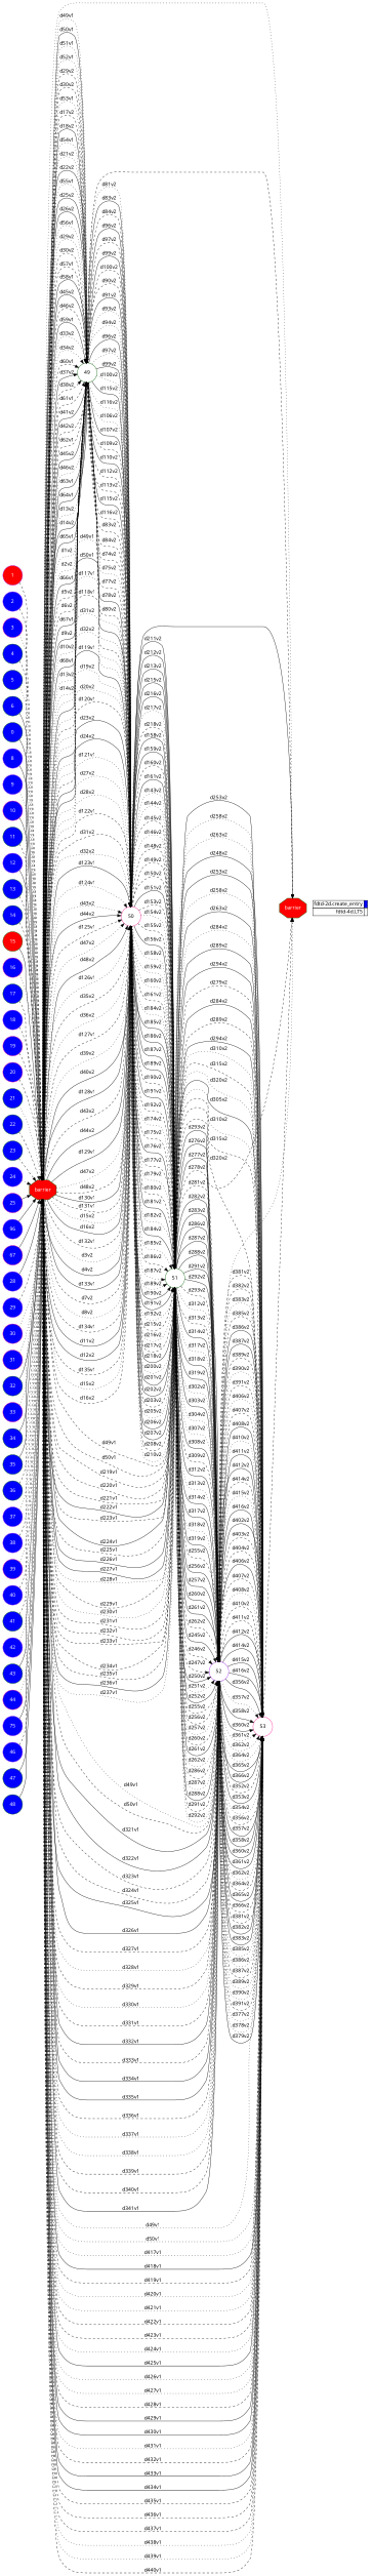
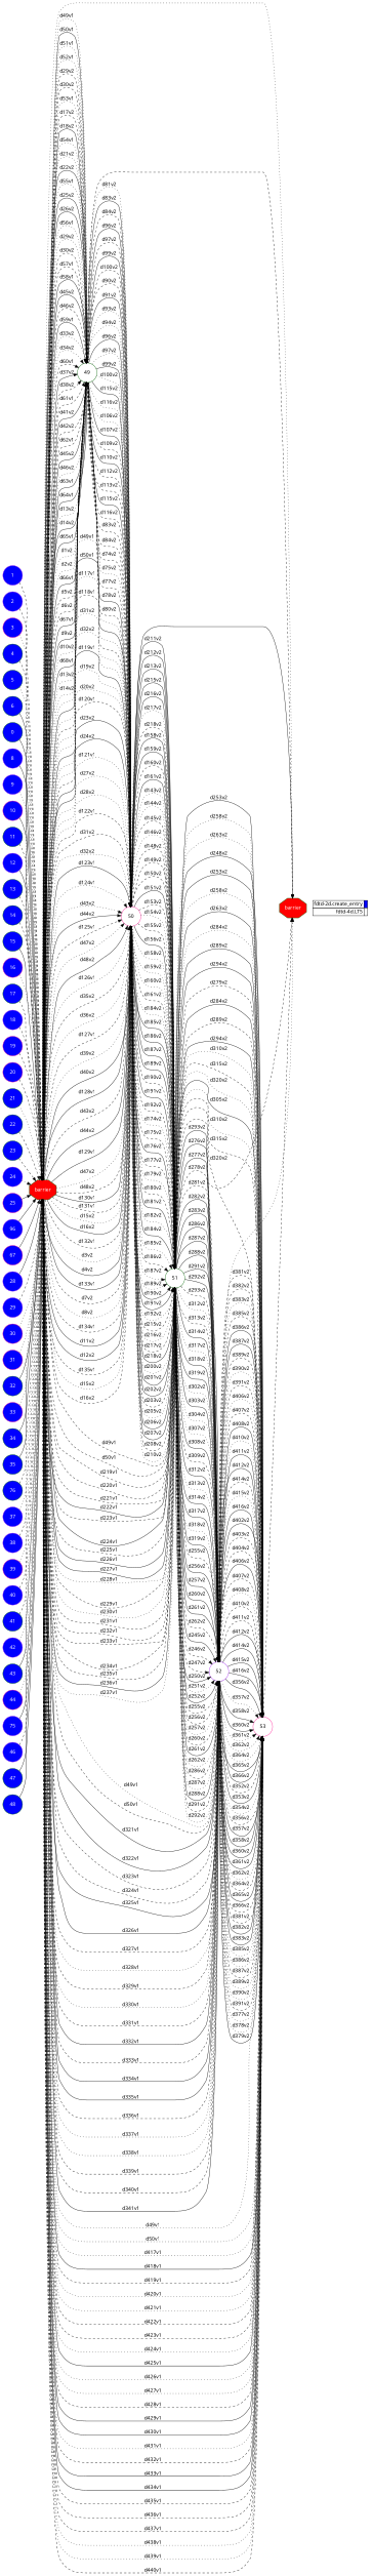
  digraph {
    fontname="Noto Sans"
    labeljust=l
    rankdir=LR
    node [color=darkgreen fillcolor="#0000ff" fontcolor="#ffffff" fontname="Noto Sans" shape=circle style=filled]
    edge [fontname="Noto Sans" style=solid]
-   1 [color=purple fillcolor="#ff0000" height=0.75]
+   1 [color=purple height=0.75]
    n2 [fillcolor="#ff0000" fontcolor="#FFFFFF" height=0.75 label=barrier shape=octagon]
    2 [color=purple height=0.75]
    3 [color=deeppink height=0.75]
    4 [height=0.75]
    5 [height=0.75]
    6 [height=0.75]
    n8 [height=0.75 label=0]
    8 [color=purple height=0.75]
    9 [color=purple height=0.75]
    10 [color=deeppink height=0.75]
    11 [height=0.75]
    12 [color=purple height=0.75]
    13 [height=0.75]
    14 [height=0.75]
-   15 [fillcolor="#ff0000" height=0.75]
+   15 [height=0.75]
    16 [color=deeppink height=0.75]
    17 [height=0.75]
    18 [color=purple height=0.75]
    19 [color=deeppink height=0.75]
    20 [color=deeppink height=0.75]
    21 [height=0.75]
    22 [height=0.75]
    23 [height=0.75]
    24 [color=purple height=0.75]
    25 [color=deeppink height=0.75]
    n27 [color=purple height=0.75 label=96]
    n28 [color=deeppink height=0.75 label=67]
    28 [color=purple height=0.75]
    29 [color=purple height=0.75]
    30 [color=deeppink height=0.75]
    31 [color=deeppink height=0.75]
    32 [height=0.75]
    33 [color=deeppink height=0.75]
    34 [height=0.75]
    35 [height=0.75]
-   36 [height=0.75]
+   36 [height=0.75 label=76]
    37 [color=purple height=0.75]
    38 [color=purple height=0.75]
    39 [color=deeppink height=0.75]
    40 [color=purple height=0.75]
    41 [height=0.75]
    42 [color=purple height=0.75]
    43 [height=0.75]
    44 [color=deeppink height=0.75]
    n46 [color=purple height=0.75 label=75]
    46 [color=purple height=0.75]
    47 [height=0.75]
    48 [height=0.75]
    49 [fillcolor="#ffffff" fontcolor="#000000" height=0.75]
    50 [color=deeppink fillcolor="#ffffff" fontcolor="#000000" height=0.75]
    51 [fillcolor="#ffffff" fontcolor="#000000" height=0.75]
    52 [color=purple fillcolor="#ffffff" fontcolor="#000000" height=0.75]
    53 [color=deeppink fillcolor="#ffffff" fontcolor="#000000" height=0.75]
    n55 [fillcolor="#ff0000" fontcolor="#FFFFFF" height=0.75 label=barrier shape=octagon]
    n56 [height=0.75 label=<       <table border="0" cellpadding="2" cellspacing="0" cellborder="1"> <tr> <td align="right">fdtd-2d.create_entry</td> <td bgcolor="#0000ff">&nbsp;</td> </tr> <tr> <td align="right">fdtd-4d.LT5</td> <td bgcolor="#ffffff">&nbsp;</td> </tr>       </table>     > shape=plaintext color="" fillcolor="" fontcolor="" style=""]
    subgraph sub_1 {
      ranksep=0.20
      1
      n2
      2
      3
      4
      5
      6
      n8
      8
      9
      10
      11
      12
      13
      14
      15
      16
      17
      18
      19
      20
      21
      22
      23
      24
      25
      n27
      n28
      28
      29
      30
      31
      32
      33
      34
      35
      36
      37
      38
      39
      40
      41
      42
      43
      44
      n46
      46
      47
      48
      49
      50
      51
      52
      53
      n55
    }
    subgraph sub_2 {
      label=Legend
      rank=sink
      ranksep=0.20
      n56
    }
    1 -> n2 [style=dashed]
    n2 -> 49 [label=d49v1 style=dotted]
    n2 -> 49 [label=d50v1]
    n2 -> 49 [label=d51v1 style=dotted]
    n2 -> 49 [label=d52v1 style=dotted]
    n2 -> 49 [label=d29v2 style=dashed]
    n2 -> 49 [label=d30v2 style=dashed]
    n2 -> 49 [label=d53v1 style=dotted]
    n2 -> 49 [label=d17v2 style=dashed]
    n2 -> 49 [label=d18v2]
    n2 -> 49 [label=d54v1 style=dotted]
    n2 -> 49 [label=d21v2 style=dotted]
    n2 -> 49 [label=d22v2]
    n2 -> 49 [label=d55v1 style=dotted]
    n2 -> 49 [label=d25v2]
    n2 -> 49 [label=d26v2]
    n2 -> 49 [label=d56v1 style=dotted]
    n2 -> 49 [label=d29v2 style=dotted]
    n2 -> 49 [label=d30v2 style=dashed]
    n2 -> 49 [label=d57v1 style=dashed]
    n2 -> 49 [label=d58v1]
    n2 -> 49 [label=d45v2]
    n2 -> 49 [label=d46v2 style=dashed]
    n2 -> 49 [label=d59v1]
    n2 -> 49 [label=d33v2 style=dotted]
    n2 -> 49 [label=d34v2 style=dotted]
    n2 -> 49 [label=d60v1 style=dashed]
    n2 -> 49 [label=d37v2]
    n2 -> 49 [label=d38v2 style=dashed]
    n2 -> 49 [label=d61v1 style=dashed]
    n2 -> 49 [label=d41v2]
    n2 -> 49 [label=d42v2 style=dashed]
    n2 -> 49 [label=d62v1 style=dashed]
    n2 -> 49 [label=d45v2]
    n2 -> 49 [label=d46v2 style=dotted]
    n2 -> 49 [label=d63v1]
    n2 -> 49 [label=d64v1]
    n2 -> 49 [label=d13v2 style=dotted]
    n2 -> 49 [label=d14v2]
    n2 -> 49 [label=d65v1]
    n2 -> 49 [label=d1v2 style=dotted]
    n2 -> 49 [label=d2v2 style=dotted]
    n2 -> 49 [label=d66v1]
    n2 -> 49 [label=d5v2 style=dashed]
    n2 -> 49 [label=d6v2 style=dashed]
    n2 -> 49 [label=d67v1]
    n2 -> 49 [label=d9v2]
    n2 -> 49 [label=d10v2 style=dotted]
    n2 -> 49 [label=d68v1]
    n2 -> 49 [label=d13v2 style=dotted]
    n2 -> 49 [label=d14v2 style=dotted]
    n2 -> 50 [label=d49v1 style=dotted]
    n2 -> 50 [label=d50v1]
    n2 -> 50 [label=d117v1 style=dotted]
    n2 -> 50 [label=d118v1 style=dashed]
    n2 -> 50 [label=d31v2 style=dotted]
    n2 -> 50 [label=d32v2 style=dotted]
    n2 -> 50 [label=d119v1]
    n2 -> 50 [label=d19v2 style=dotted]
    n2 -> 50 [label=d20v2 style=dotted]
    n2 -> 50 [label=d120v1 style=dashed]
    n2 -> 50 [label=d23v2]
    n2 -> 50 [label=d24v2]
    n2 -> 50 [label=d121v1 style=dotted]
    n2 -> 50 [label=d27v2 style=dotted]
    n2 -> 50 [label=d28v2 style=dotted]
    n2 -> 50 [label=d122v1 style=dashed]
    n2 -> 50 [label=d31v2 style=dashed]
    n2 -> 50 [label=d32v2 style=dotted]
    n2 -> 50 [label=d123v1]
    n2 -> 50 [label=d124v1 style=dotted]
    n2 -> 50 [label=d43v2 style=dotted]
    n2 -> 50 [label=d44v2]
    n2 -> 50 [label=d125v1 style=dashed]
    n2 -> 50 [label=d47v2 style=dotted]
    n2 -> 50 [label=d48v2]
    n2 -> 50 [label=d126v1 style=dotted]
    n2 -> 50 [label=d35v2 style=dashed]
    n2 -> 50 [label=d36v2 style=dotted]
    n2 -> 50 [label=d127v1 style=dashed]
    n2 -> 50 [label=d39v2 style=dotted]
    n2 -> 50 [label=d40v2]
    n2 -> 50 [label=d128v1]
    n2 -> 50 [label=d43v2 style=dashed]
    n2 -> 50 [label=d44v2]
    n2 -> 50 [label=d129v1]
    n2 -> 50 [label=d47v2 style=dotted]
    n2 -> 50 [label=d48v2 style=dashed]
    n2 -> 50 [label=d130v1]
    n2 -> 50 [label=d131v1 style=dashed]
    n2 -> 50 [label=d15v2 style=dotted]
    n2 -> 50 [label=d16v2]
    n2 -> 50 [label=d132v1 style=dashed]
    n2 -> 50 [label=d3v2 style=dotted]
    n2 -> 50 [label=d4v2]
    n2 -> 50 [label=d133v1]
    n2 -> 50 [label=d7v2 style=dashed]
    n2 -> 50 [label=d8v2 style=dotted]
    n2 -> 50 [label=d134v1 style=dashed]
    n2 -> 50 [label=d11v2]
    n2 -> 50 [label=d12v2]
    n2 -> 50 [label=d135v1 style=dashed]
    n2 -> 50 [label=d15v2 style=dotted]
    n2 -> 50 [label=d16v2 style=dashed]
    n2 -> 51 [label=d49v1 style=dashed]
    n2 -> 51 [label=d50v1 style=dashed]
    n2 -> 51 [label=d219v1 style=dashed]
    n2 -> 51 [label=d220v1 style=dashed]
    n2 -> 51 [label=d221v1 style=dashed]
    n2 -> 51 [label=d222v1]
    n2 -> 51 [label=d223v1 style=dashed]
    n2 -> 51 [label=d224v1]
    n2 -> 51 [label=d225v1 style=dashed]
    n2 -> 51 [label=d226v1]
    n2 -> 51 [label=d227v1]
    n2 -> 51 [label=d228v1 style=dotted]
    n2 -> 51 [label=d229v1 style=dashed]
    n2 -> 51 [label=d230v1 style=dotted]
    n2 -> 51 [label=d231v1 style=dashed]
    n2 -> 51 [label=d232v1 style=dashed]
    n2 -> 51 [label=d233v1 style=dashed]
    n2 -> 51 [label=d234v1 style=dashed]
    n2 -> 51 [label=d235v1 style=dashed]
    n2 -> 51 [label=d236v1]
    n2 -> 51 [label=d237v1 style=dotted]
    n2 -> 52 [label=d49v1 style=dotted]
    n2 -> 52 [label=d50v1 style=dashed]
    n2 -> 52 [label=d321v1]
    n2 -> 52 [label=d322v1]
    n2 -> 52 [label=d323v1 style=dashed]
    n2 -> 52 [label=d324v1 style=dashed]
    n2 -> 52 [label=d325v1]
    n2 -> 52 [label=d326v1]
    n2 -> 52 [label=d327v1 style=dashed]
    n2 -> 52 [label=d328v1 style=dotted]
    n2 -> 52 [label=d329v1 style=dashed]
    n2 -> 52 [label=d330v1 style=dotted]
    n2 -> 52 [label=d331v1 style=dashed]
    n2 -> 52 [label=d332v1]
    n2 -> 52 [label=d333v1 style=dashed]
    n2 -> 52 [label=d334v1]
    n2 -> 52 [label=d335v1]
    n2 -> 52 [label=d336v1 style=dashed]
    n2 -> 52 [label=d337v1 style=dotted]
    n2 -> 52 [label=d338v1 style=dotted]
    n2 -> 52 [label=d339v1 style=dashed]
    n2 -> 52 [label=d340v1 style=dashed]
    n2 -> 52 [label=d341v1]
    n2 -> 53 [label=d49v1 style=dotted]
    n2 -> 53 [label=d50v1 style=dotted]
    n2 -> 53 [label=d417v1 style=dotted]
    n2 -> 53 [label=d418v1]
    n2 -> 53 [label=d419v1 style=dashed]
    n2 -> 53 [label=d420v1 style=dotted]
    n2 -> 53 [label=d421v1 style=dotted]
    n2 -> 53 [label=d422v1 style=dashed]
    n2 -> 53 [label=d423v1 style=dashed]
    n2 -> 53 [label=d424v1 style=dotted]
    n2 -> 53 [label=d425v1]
    n2 -> 53 [label=d426v1 style=dotted]
    n2 -> 53 [label=d427v1 style=dotted]
    n2 -> 53 [label=d428v1 style=dashed]
    n2 -> 53 [label=d429v1]
    n2 -> 53 [label=d430v1]
    n2 -> 53 [label=d431v1 style=dotted]
    n2 -> 53 [label=d432v1 style=dashed]
    n2 -> 53 [label=d433v1]
    n2 -> 53 [label=d434v1]
    n2 -> 53 [label=d435v1 style=dashed]
    n2 -> 53 [label=d436v1 style=dashed]
    n2 -> 53 [label=d437v1 style=dashed]
    n2 -> 53 [label=d438v1 style=dotted]
    n2 -> 53 [label=d439v1 style=dotted]
    n2 -> 53 [label=d440v1 style=dashed]
    n2 -> n55 [style=dotted]
    2 -> n2 [style=dashed]
    3 -> n2 [style=dotted]
    4 -> n2 [style=dashed]
    5 -> n2 [style=dotted]
    6 -> n2
    n8 -> n2
    8 -> n2
    9 -> n2 [style=dotted]
    10 -> n2
    11 -> n2 [style=dashed]
    12 -> n2
    13 -> n2 [style=dashed]
    14 -> n2 [style=dashed]
    15 -> n2
    16 -> n2 [style=dotted]
    17 -> n2 [style=dashed]
    18 -> n2 [style=dashed]
    19 -> n2 [style=dashed]
    20 -> n2 [style=dashed]
    21 -> n2 [style=dotted]
    22 -> n2 [style=dashed]
    23 -> n2 [style=dashed]
    24 -> n2 [style=dotted]
    25 -> n2
    n27 -> n2
    n28 -> n2
    28 -> n2
    29 -> n2 [style=dashed]
    30 -> n2 [style=dotted]
    31 -> n2 [style=dotted]
    32 -> n2
    33 -> n2 [style=dotted]
    34 -> n2
    35 -> n2
    36 -> n2 [style=dashed]
    37 -> n2 [style=dotted]
    38 -> n2 [style=dashed]
    39 -> n2 [style=dotted]
    40 -> n2 [style=dashed]
    41 -> n2 [style=dashed]
    42 -> n2 [style=dotted]
    43 -> n2
    44 -> n2 [style=dotted]
    n46 -> n2
    46 -> n2 [style=dashed]
    47 -> n2
    48 -> n2
    49 -> 50 [label=d83v2 style=dashed]
    49 -> 50 [label=d84v2 style=dashed]
    49 -> 50 [label=d74v2 style=dashed]
    49 -> 50 [label=d75v2 style=dotted]
    49 -> 50 [label=d77v2 style=dashed]
    49 -> 50 [label=d78v2]
    49 -> 50 [label=d80v2 style=dashed]
    49 -> 50 [label=d81v2 style=dotted]
    49 -> 50 [label=d83v2]
    49 -> 50 [label=d84v2 style=dashed]
    49 -> 50 [label=d96v2]
    49 -> 50 [label=d97v2 style=dashed]
    49 -> 50 [label=d99v2]
    49 -> 50 [label=d100v2 style=dashed]
    49 -> 50 [label=d90v2 style=dashed]
    49 -> 50 [label=d91v2]
    49 -> 50 [label=d93v2 style=dotted]
    49 -> 50 [label=d94v2 style=dotted]
    49 -> 50 [label=d96v2]
    49 -> 50 [label=d97v2 style=dotted]
    49 -> 50 [label=d99v2]
    49 -> 50 [label=d100v2 style=dotted]
    49 -> 50 [label=d115v2]
    49 -> 50 [label=d116v2 style=dotted]
    49 -> 50 [label=d106v2 style=dotted]
    49 -> 50 [label=d107v2]
    49 -> 50 [label=d109v2 style=dashed]
    49 -> 50 [label=d110v2]
    49 -> 50 [label=d112v2 style=dashed]
    49 -> 50 [label=d113v2 style=dashed]
    49 -> 50 [label=d115v2]
    49 -> 50 [label=d116v2 style=dashed]
    49 -> n55 [style=dashed]
    50 -> 51 [label=d158v2]
    50 -> 51 [label=d159v2]
    50 -> 51 [label=d160v2 style=dashed]
    50 -> 51 [label=d161v2]
    50 -> 51 [label=d143v2 style=dotted]
    50 -> 51 [label=d144v2 style=dotted]
    50 -> 51 [label=d145v2 style=dashed]
    50 -> 51 [label=d146v2 style=dotted]
    50 -> 51 [label=d148v2 style=dashed]
    50 -> 51 [label=d149v2 style=dashed]
    50 -> 51 [label=d150v2 style=dashed]
    50 -> 51 [label=d151v2]
    50 -> 51 [label=d153v2 style=dashed]
    50 -> 51 [label=d154v2 style=dotted]
    50 -> 51 [label=d155v2 style=dashed]
    50 -> 51 [label=d156v2]
    50 -> 51 [label=d158v2 style=dotted]
    50 -> 51 [label=d159v2 style=dotted]
    50 -> 51 [label=d160v2 style=dotted]
    50 -> 51 [label=d161v2 style=dashed]
    50 -> 51 [label=d184v2 style=dotted]
    50 -> 51 [label=d185v2]
    50 -> 51 [label=d186v2]
    50 -> 51 [label=d187v2]
    50 -> 51 [label=d189v2]
    50 -> 51 [label=d190v2 style=dashed]
    50 -> 51 [label=d191v2]
    50 -> 51 [label=d192v2 style=dashed]
    50 -> 51 [label=d174v2 style=dotted]
    50 -> 51 [label=d175v2 style=dashed]
    50 -> 51 [label=d176v2]
    50 -> 51 [label=d177v2 style=dashed]
    50 -> 51 [label=d179v2 style=dotted]
    50 -> 51 [label=d180v2 style=dashed]
    50 -> 51 [label=d181v2]
    50 -> 51 [label=d182v2 style=dotted]
    50 -> 51 [label=d184v2]
    50 -> 51 [label=d185v2 style=dotted]
    50 -> 51 [label=d186v2 style=dashed]
    50 -> 51 [label=d187v2 style=dotted]
    50 -> 51 [label=d189v2 style=dotted]
    50 -> 51 [label=d190v2]
    50 -> 51 [label=d191v2]
    50 -> 51 [label=d192v2 style=dotted]
    50 -> 51 [label=d215v2 style=dashed]
    50 -> 51 [label=d216v2 style=dotted]
    50 -> 51 [label=d217v2 style=dashed]
    50 -> 51 [label=d218v2]
    50 -> 51 [label=d200v2 style=dotted]
    50 -> 51 [label=d201v2]
    50 -> 51 [label=d202v2]
    50 -> 51 [label=d203v2 style=dashed]
    50 -> 51 [label=d205v2 style=dotted]
    50 -> 51 [label=d206v2]
    50 -> 51 [label=d207v2]
    50 -> 51 [label=d208v2 style=dashed]
    50 -> 51 [label=d210v2 style=dotted]
    50 -> 51 [label=d211v2]
    50 -> 51 [label=d212v2]
    50 -> 51 [label=d213v2]
    50 -> 51 [label=d215v2]
    50 -> 51 [label=d216v2]
    50 -> 51 [label=d217v2 style=dotted]
    50 -> 51 [label=d218v2 style=dashed]
    50 -> n55
    51 -> 52 [label=d255v2 style=dashed]
    51 -> 52 [label=d256v2]
    51 -> 52 [label=d257v2]
    51 -> 52 [label=d260v2]
    51 -> 52 [label=d261v2]
    51 -> 52 [label=d262v2 style=dashed]
    51 -> 52 [label=d245v2]
    51 -> 52 [label=d246v2 style=dashed]
    51 -> 52 [label=d247v2 style=dashed]
    51 -> 52 [label=d250v2]
    51 -> 52 [label=d251v2 style=dotted]
    51 -> 52 [label=d252v2]
    51 -> 52 [label=d255v2 style=dashed]
    51 -> 52 [label=d256v2 style=dashed]
    51 -> 52 [label=d257v2 style=dotted]
    51 -> 52 [label=d260v2 style=dashed]
    51 -> 52 [label=d261v2]
    51 -> 52 [label=d262v2 style=dotted]
    51 -> 52 [label=d286v2 style=dashed]
    51 -> 52 [label=d287v2 style=dotted]
    51 -> 52 [label=d288v2]
    51 -> 52 [label=d291v2 style=dashed]
    51 -> 52 [label=d292v2 style=dotted]
    51 -> 52 [label=d293v2]
    51 -> 52 [label=d276v2]
    51 -> 52 [label=d277v2]
    51 -> 52 [label=d278v2 style=dashed]
    51 -> 52 [label=d281v2 style=dashed]
    51 -> 52 [label=d282v2]
    51 -> 52 [label=d283v2]
    51 -> 52 [label=d286v2]
    51 -> 52 [label=d287v2]
    51 -> 52 [label=d288v2]
    51 -> 52 [label=d291v2]
    51 -> 52 [label=d292v2]
    51 -> 52 [label=d293v2 style=dashed]
    51 -> 52 [label=d312v2 style=dotted]
    51 -> 52 [label=d313v2 style=dashed]
    51 -> 52 [label=d314v2]
    51 -> 52 [label=d317v2 style=dotted]
    51 -> 52 [label=d318v2]
    51 -> 52 [label=d319v2]
    51 -> 52 [label=d302v2 style=dotted]
    51 -> 52 [label=d303v2]
    51 -> 52 [label=d304v2 style=dotted]
    51 -> 52 [label=d307v2 style=dotted]
    51 -> 52 [label=d308v2]
    51 -> 52 [label=d309v2 style=dashed]
    51 -> 52 [label=d312v2]
    51 -> 52 [label=d313v2 style=dotted]
    51 -> 52 [label=d314v2]
    51 -> 52 [label=d317v2]
    51 -> 52 [label=d318v2 style=dotted]
    51 -> 52 [label=d319v2]
    51 -> 53 [label=d253v2]
    51 -> 53 [label=d258v2 style=dotted]
    51 -> 53 [label=d263v2 style=dotted]
    51 -> 53 [label=d248v2]
    51 -> 53 [label=d253v2]
    51 -> 53 [label=d258v2 style=dotted]
    51 -> 53 [label=d263v2]
    51 -> 53 [label=d284v2 style=dotted]
    51 -> 53 [label=d289v2]
    51 -> 53 [label=d294v2]
    51 -> 53 [label=d279v2 style=dashed]
    51 -> 53 [label=d284v2]
    51 -> 53 [label=d289v2 style=dashed]
    51 -> 53 [label=d294v2]
    51 -> 53 [label=d310v2 style=dotted]
    51 -> 53 [label=d315v2 style=dashed]
    51 -> 53 [label=d320v2 style=dotted]
    51 -> 53 [label=d305v2]
    51 -> 53 [label=d310v2 style=dotted]
    51 -> 53 [label=d315v2 style=dashed]
    51 -> 53 [label=d320v2 style=dashed]
    51 -> n55 [style=dashed]
    52 -> 53 [label=d356v2]
    52 -> 53 [label=d357v2 style=dotted]
    52 -> 53 [label=d358v2]
    52 -> 53 [label=d360v2]
    52 -> 53 [label=d361v2 style=dotted]
    52 -> 53 [label=d362v2 style=dotted]
    52 -> 53 [label=d364v2 style=dotted]
    52 -> 53 [label=d365v2]
    52 -> 53 [label=d366v2]
    52 -> 53 [label=d352v2 style=dashed]
    52 -> 53 [label=d353v2]
    52 -> 53 [label=d354v2 style=dotted]
    52 -> 53 [label=d356v2 style=dashed]
    52 -> 53 [label=d357v2]
    52 -> 53 [label=d358v2]
    52 -> 53 [label=d360v2]
    52 -> 53 [label=d361v2]
    52 -> 53 [label=d362v2 style=dotted]
    52 -> 53 [label=d364v2 style=dashed]
    52 -> 53 [label=d365v2]
    52 -> 53 [label=d366v2 style=dashed]
    52 -> 53 [label=d381v2 style=dashed]
    52 -> 53 [label=d382v2]
    52 -> 53 [label=d383v2]
    52 -> 53 [label=d385v2 style=dotted]
    52 -> 53 [label=d386v2 style=dotted]
    52 -> 53 [label=d387v2 style=dashed]
    52 -> 53 [label=d389v2 style=dotted]
    52 -> 53 [label=d390v2 style=dotted]
    52 -> 53 [label=d391v2 style=dashed]
    52 -> 53 [label=d377v2 style=dotted]
    52 -> 53 [label=d378v2 style=dotted]
    52 -> 53 [label=d379v2]
    52 -> 53 [label=d381v2 style=dashed]
    52 -> 53 [label=d382v2 style=dashed]
    52 -> 53 [label=d383v2 style=dotted]
    52 -> 53 [label=d385v2 style=dashed]
    52 -> 53 [label=d386v2]
    52 -> 53 [label=d387v2]
    52 -> 53 [label=d389v2 style=dashed]
    52 -> 53 [label=d390v2 style=dotted]
    52 -> 53 [label=d391v2 style=dashed]
    52 -> 53 [label=d406v2 style=dotted]
    52 -> 53 [label=d407v2 style=dashed]
    52 -> 53 [label=d408v2]
    52 -> 53 [label=d410v2 style=dotted]
    52 -> 53 [label=d411v2]
    52 -> 53 [label=d412v2]
    52 -> 53 [label=d414v2 style=dashed]
    52 -> 53 [label=d415v2 style=dotted]
    52 -> 53 [label=d416v2]
    52 -> 53 [label=d402v2]
    52 -> 53 [label=d403v2 style=dashed]
    52 -> 53 [label=d404v2 style=dashed]
    52 -> 53 [label=d406v2]
    52 -> 53 [label=d407v2 style=dashed]
    52 -> 53 [label=d408v2 style=dotted]
    52 -> 53 [label=d410v2 style=dashed]
    52 -> 53 [label=d411v2 style=dashed]
    52 -> 53 [label=d412v2]
    52 -> 53 [label=d414v2]
    52 -> 53 [label=d415v2]
    52 -> 53 [label=d416v2]
    52 -> n55 [style=dotted]
    53 -> n55 [style=dashed]
  }
